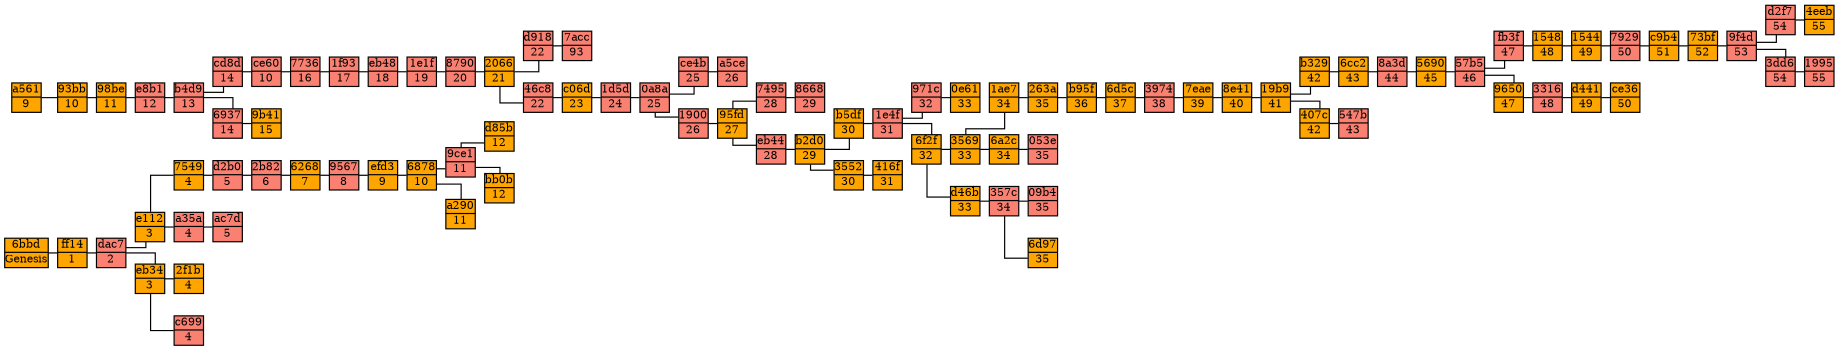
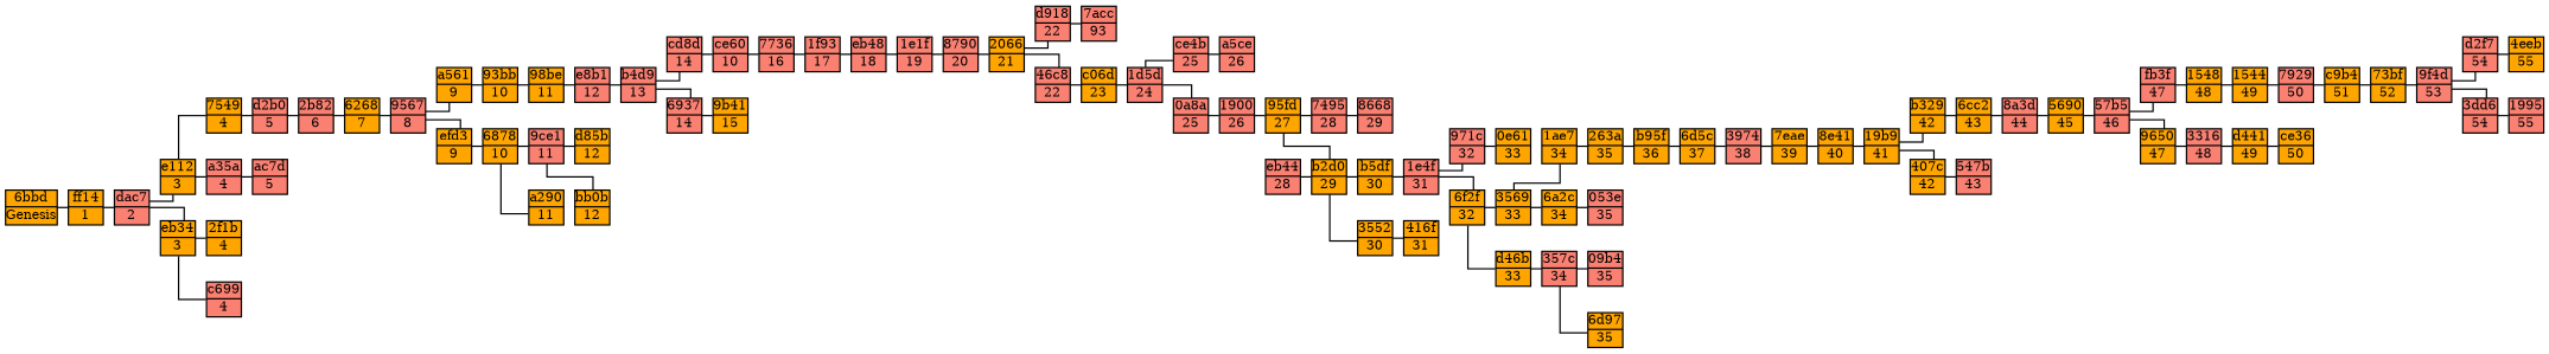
  digraph {
    fontname="DejaVu Serif"
    rankdir=LR
    ranksep=0.1
    splines=ortho
    node [fillcolor=orange fontname="DejaVu Serif" fontsize=9 margin=0 shape=record style=filled rank=same]
    edge [arrowhead=none fontname="DejaVu Serif"]
    n1 [height=0.35 label="<f0> 6bbd | <f1> Genesis" width=0.35 rank=""]
    n2 [height=0.35 label="<f0> ff14 | <f1> 1" width=0.35]
    n3 [fillcolor=salmon height=0.35 label="<f0> dac7 | <f1> 2" width=0.35]
    n4 [height=0.35 label="<f0> e112 | <f1> 3" width=0.35]
    n5 [height=0.35 label="<f0> eb34 | <f1> 3" width=0.35 rank=""]
    n6 [height=0.35 label="<f0> 7549 | <f1> 4" width=0.35]
    n7 [fillcolor=salmon height=0.35 label="<f0> a35a | <f1> 4" width=0.35 rank=""]
    n8 [height=0.35 label="<f0> 2f1b | <f1> 4" width=0.35 rank=""]
    n9 [fillcolor=salmon height=0.35 label="<f0> c699 | <f1> 4" width=0.35 rank=""]
    n10 [fillcolor=salmon height=0.35 label="<f0> d2b0 | <f1> 5" width=0.35]
    n11 [fillcolor=salmon height=0.35 label="<f0> ac7d | <f1> 5" width=0.35 rank=""]
    n12 [fillcolor=salmon height=0.35 label="<f0> 2b82 | <f1> 6" width=0.35]
    n13 [height=0.35 label="<f0> 6268 | <f1> 7" width=0.35]
    n14 [fillcolor=salmon height=0.35 label="<f0> 9567 | <f1> 8" width=0.35]
    n15 [height=0.35 label="<f0> a561 | <f1> 9" width=0.35]
    n16 [height=0.35 label="<f0> efd3 | <f1> 9" width=0.35 rank=""]
    n17 [height=0.35 label="<f0> 93bb | <f1> 10" width=0.35]
    n18 [height=0.35 label="<f0> 6878 | <f1> 10" width=0.35 rank=""]
    n19 [height=0.35 label="<f0> 98be | <f1> 11" width=0.35]
    n20 [fillcolor=salmon height=0.35 label="<f0> 9ce1 | <f1> 11" width=0.35 rank=""]
    n21 [height=0.35 label="<f0> a290 | <f1> 11" width=0.35 rank=""]
    n22 [height=0.35 label="<f0> d85b | <f1> 12" width=0.35 rank=""]
    n23 [height=0.35 label="<f0> bb0b | <f1> 12" width=0.35 rank=""]
    n24 [fillcolor=salmon height=0.35 label="<f0> e8b1 | <f1> 12" width=0.35]
    n25 [fillcolor=salmon height=0.35 label="<f0> b4d9 | <f1> 13" width=0.35]
    n26 [fillcolor=salmon height=0.35 label="<f0> cd8d | <f1> 14" width=0.35]
    n27 [fillcolor=salmon height=0.35 label="<f0> 6937 | <f1> 14" width=0.35 rank=""]
    n28 [fillcolor=salmon height=0.35 label="<f0> ce60 | <f1> 10" width=0.35]
    n29 [height=0.35 label="<f0> 9b41 | <f1> 15" width=0.35 rank=""]
    n30 [fillcolor=salmon height=0.35 label="<f0> 7736 | <f1> 16" width=0.35]
    n31 [fillcolor=salmon height=0.35 label="<f0> 1f93 | <f1> 17" width=0.35]
    n32 [fillcolor=salmon height=0.35 label="<f0> eb48 | <f1> 18" width=0.35]
    n33 [fillcolor=salmon height=0.35 label="<f0> 1e1f | <f1> 19" width=0.35]
    n34 [fillcolor=salmon height=0.35 label="<f0> 8790 | <f1> 20" width=0.35]
    n35 [height=0.35 label="<f0> 2066 | <f1> 21" width=0.35]
    n36 [fillcolor=salmon height=0.35 label="<f0> d918 | <f1> 22" width=0.35 rank=""]
    n37 [fillcolor=salmon height=0.35 label="<f0> 46c8 | <f1> 22" width=0.35]
    n38 [fillcolor=salmon height=0.35 label="<f0> 7acc | <f1> 93" width=0.35 rank=""]
    n39 [height=0.35 label="<f0> c06d | <f1> 23" width=0.35]
    n40 [fillcolor=salmon height=0.35 label="<f0> 1d5d | <f1> 24" width=0.35]
    n41 [fillcolor=salmon height=0.35 label="<f0> ce4b | <f1> 25" width=0.35 rank=""]
    n42 [fillcolor=salmon height=0.35 label="<f0> 0a8a | <f1> 25" width=0.35]
    n43 [fillcolor=salmon height=0.35 label="<f0> a5ce | <f1> 26" width=0.35 rank=""]
    n44 [fillcolor=salmon height=0.35 label="<f0> 1900 | <f1> 26" width=0.35]
    n45 [height=0.35 label="<f0> 95fd | <f1> 27" width=0.35]
    n46 [fillcolor=salmon height=0.35 label="<f0> 7495 | <f1> 28" width=0.35 rank=""]
    n47 [fillcolor=salmon height=0.35 label="<f0> eb44 | <f1> 28" width=0.35]
    n48 [fillcolor=salmon height=0.35 label="<f0> 8668 | <f1> 29" width=0.35 rank=""]
    n49 [height=0.35 label="<f0> b2d0 | <f1> 29" width=0.35]
    n50 [height=0.35 label="<f0> b5df | <f1> 30" width=0.35]
    n51 [height=0.35 label="<f0> 3552 | <f1> 30" width=0.35 rank=""]
    n52 [fillcolor=salmon height=0.35 label="<f0> 1e4f | <f1> 31" width=0.35]
    n53 [height=0.35 label="<f0> 416f | <f1> 31" width=0.35 rank=""]
    n54 [fillcolor=salmon height=0.35 label="<f0> 971c | <f1> 32" width=0.35 rank=""]
    n55 [height=0.35 label="<f0> 6f2f | <f1> 32" width=0.35]
    n56 [height=0.35 label="<f0> 0e61 | <f1> 33" width=0.35 rank=""]
    n57 [height=0.35 label="<f0> 3569 | <f1> 33" width=0.35]
    n58 [height=0.35 label="<f0> d46b | <f1> 33" width=0.35 rank=""]
    n59 [height=0.35 label="<f0> 1ae7 | <f1> 34" width=0.35]
    n60 [height=0.35 label="<f0> 6a2c | <f1> 34" width=0.35 rank=""]
    n61 [fillcolor=salmon height=0.35 label="<f0> 357c | <f1> 34" width=0.35 rank=""]
    n62 [height=0.35 label="<f0> 263a | <f1> 35" width=0.35]
    n63 [fillcolor=salmon height=0.35 label="<f0> 053e | <f1> 35" width=0.35 rank=""]
    n64 [fillcolor=salmon height=0.35 label="<f0> 09b4 | <f1> 35" width=0.35 rank=""]
    n65 [height=0.35 label="<f0> 6d97 | <f1> 35" width=0.35 rank=""]
    n66 [height=0.35 label="<f0> b95f | <f1> 36" width=0.35]
    n67 [height=0.35 label="<f0> 6d5c | <f1> 37" width=0.35]
    n68 [fillcolor=salmon height=0.35 label="<f0> 3974 | <f1> 38" width=0.35]
    n69 [height=0.35 label="<f0> 7eae | <f1> 39" width=0.35]
    n70 [height=0.35 label="<f0> 8e41 | <f1> 40" width=0.35]
    n71 [height=0.35 label="<f0> 19b9 | <f1> 41" width=0.35]
    n72 [height=0.35 label="<f0> b329 | <f1> 42" width=0.35]
    n73 [height=0.35 label="<f0> 407c | <f1> 42" width=0.35 rank=""]
    n74 [height=0.35 label="<f0> 6cc2 | <f1> 43" width=0.35]
    n75 [fillcolor=salmon height=0.35 label="<f0> 547b | <f1> 43" width=0.35 rank=""]
    n76 [fillcolor=salmon height=0.35 label="<f0> 8a3d | <f1> 44" width=0.35]
    n77 [height=0.35 label="<f0> 5690 | <f1> 45" width=0.35]
    n78 [fillcolor=salmon height=0.35 label="<f0> 57b5 | <f1> 46" width=0.35]
    n79 [fillcolor=salmon height=0.35 label="<f0> fb3f | <f1> 47" width=0.35]
    n80 [height=0.35 label="<f0> 9650 | <f1> 47" width=0.35 rank=""]
    n81 [height=0.35 label="<f0> 1548 | <f1> 48" width=0.35]
    n82 [fillcolor=salmon height=0.35 label="<f0> 3316 | <f1> 48" width=0.35 rank=""]
    n83 [height=0.35 label="<f0> 1544 | <f1> 49" width=0.35]
    n84 [height=0.35 label="<f0> d441 | <f1> 49" width=0.35 rank=""]
    n85 [fillcolor=salmon height=0.35 label="<f0> 7929 | <f1> 50" width=0.35]
    n86 [height=0.35 label="<f0> ce36 | <f1> 50" width=0.35 rank=""]
    n87 [height=0.35 label="<f0> c9b4 | <f1> 51" width=0.35]
    n88 [height=0.35 label="<f0> 73bf | <f1> 52" width=0.35]
    n89 [fillcolor=salmon height=0.35 label="<f0> 9f4d | <f1> 53" width=0.35]
    n90 [fillcolor=salmon height=0.35 label="<f0> d2f7 | <f1> 54" width=0.35]
    n91 [fillcolor=salmon height=0.35 label="<f0> 3dd6 | <f1> 54" width=0.35 rank=""]
    n92 [height=0.35 label="<f0> 4eeb | <f1> 55" width=0.35]
    n93 [fillcolor=salmon height=0.35 label="<f0> 1995 | <f1> 55" width=0.35 rank=""]
    n1 -> n2
    n2 -> n3
    n3 -> n4
    n3 -> n5
    n4 -> n6
    n4 -> n7
    n5 -> n8
    n5 -> n9
    n6 -> n10
    n7 -> n11
    n10 -> n12
    n12 -> n13
    n13 -> n14
+   n14 -> n15
    n14 -> n16
    n15 -> n17
    n16 -> n18
    n17 -> n19
    n18 -> n20
    n18 -> n21
    n19 -> n24
    n20 -> n22
    n20 -> n23
    n24 -> n25
    n25 -> n26
    n25 -> n27
    n26 -> n28
    n27 -> n29
    n28 -> n30
    n30 -> n31
    n31 -> n32
    n32 -> n33
    n33 -> n34
    n34 -> n35
    n35 -> n36
    n35 -> n37
    n36 -> n38
    n37 -> n39
    n39 -> n40
-   n42 -> n41
+   n40 -> n41
    n40 -> n42
    n41 -> n43
    n42 -> n44
    n44 -> n45
    n45 -> n46
-   n45 -> n47
+   n45 -> n49
    n46 -> n48
    n47 -> n49
    n49 -> n50
    n49 -> n51
    n50 -> n52
    n51 -> n53
    n52 -> n54
    n52 -> n55
    n54 -> n56
    n55 -> n57
    n55 -> n58
    n57 -> n59
    n57 -> n60
    n58 -> n61
    n59 -> n62
    n60 -> n63
    n61 -> n64
    n61 -> n65
    n62 -> n66
    n66 -> n67
    n67 -> n68
    n68 -> n69
    n69 -> n70
    n70 -> n71
    n71 -> n72
    n71 -> n73
    n72 -> n74
    n73 -> n75
    n74 -> n76
    n76 -> n77
    n77 -> n78
    n78 -> n79
    n78 -> n80
    n79 -> n81
    n80 -> n82
    n81 -> n83
    n82 -> n84
    n83 -> n85
    n84 -> n86
    n85 -> n87
    n87 -> n88
    n88 -> n89
    n89 -> n90
    n89 -> n91
    n90 -> n92
    n91 -> n93
  }
